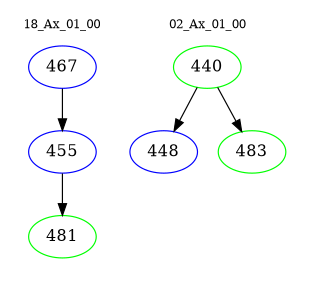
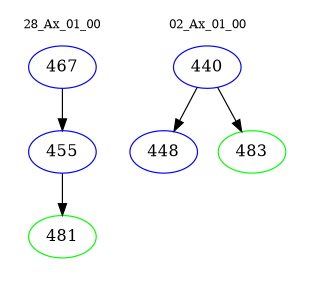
  digraph {
    node [color=blue]
    edge [color=black]
    n1 [label=467]
    n2 [label=455]
    n3 [color=green label=481]
-   n4 [color=green label=440]
+   n4 [label=440]
    n5 [label=448]
    n6 [color=green label=483]
    subgraph cluster_1 {
      color=white
      fontsize=10
-     label="18_Ax_01_00"
+     label="28_Ax_01_00"
      n1
      n2
      n3
    }
    subgraph cluster_2 {
      color=white
      fontsize=10
      label="02_Ax_01_00"
      n4
      n5
      n6
    }
    n1 -> n2
    n2 -> n3
    n4 -> n5
    n4 -> n6
  }
